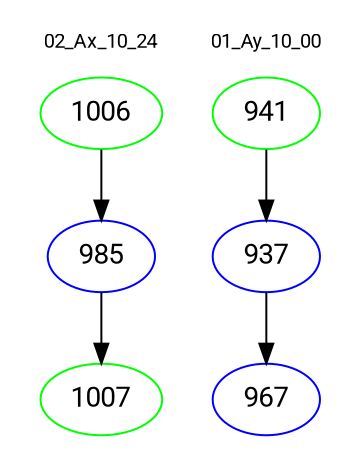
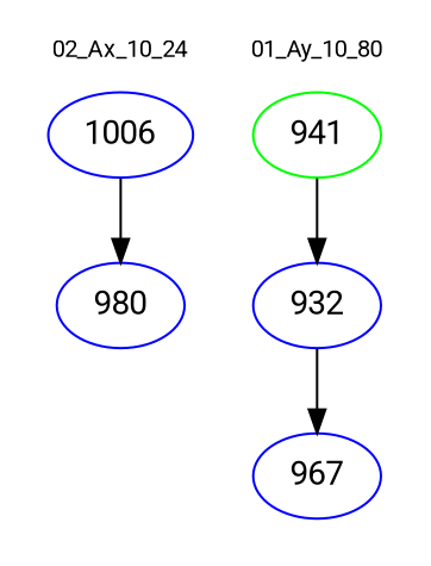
  digraph {
    fontname=Roboto
    node [color=green fontname=Roboto]
    edge [color=black fontname=Roboto]
-   n1 [label=1006]
-   n2 [color=blue label=985]
-   n3 [label=1007]
+   n1 [color=blue label=1006]
+   n2 [color=blue label=980]
    n4 [label=941]
-   n5 [color=blue label=937]
+   n5 [color=blue label=932]
    n6 [color=blue label=967]
    subgraph cluster_1 {
      color=white
      fontsize=10
      label="02_Ax_10_24"
      n1
      n2
-     n3
    }
    subgraph cluster_2 {
      color=white
      fontsize=10
-     label="01_Ay_10_00"
+     label="01_Ay_10_80"
      n4
      n5
      n6
    }
    n1 -> n2
-   n2 -> n3
    n4 -> n5
    n5 -> n6
  }
